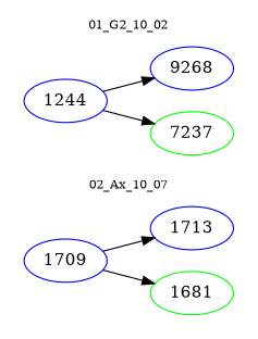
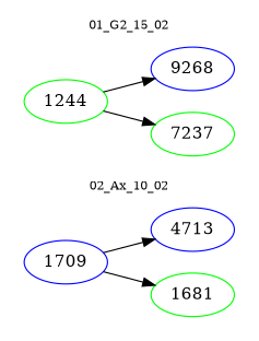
  digraph {
    rankdir=LR
    node [color=blue]
    edge [color=black]
    n1 [label=1709]
    n2 [color=green label=1681]
-   n3 [label=1713]
-   n4 [label=1244]
+   n3 [label=4713]
+   n4 [color=green label=1244]
    n5 [color=green label=7237]
    n6 [label=9268]
    subgraph cluster_1 {
      color=white
      fontsize=10
-     label="02_Ax_10_07"
+     label="02_Ax_10_02"
      n1
      n2
      n3
    }
    subgraph cluster_2 {
      color=white
      fontsize=10
-     label="01_G2_10_02"
+     label="01_G2_15_02"
      n4
      n5
      n6
    }
    n1 -> n2
    n1 -> n3
    n4 -> n5
    n4 -> n6
  }
